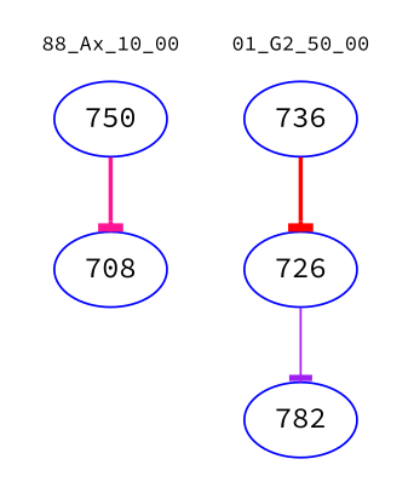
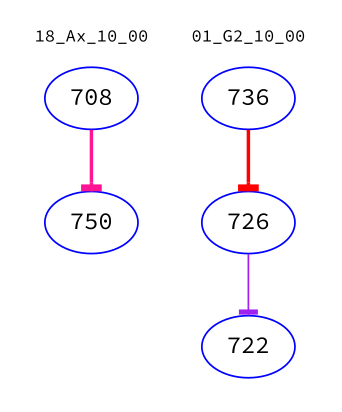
  digraph {
    fontname="Source Code Pro"
    node [color=blue fontname="Source Code Pro"]
    edge [arrowhead=tee fontname="Source Code Pro" style=bold]
    n1 [label=750]
    n2 [label=708]
    n3 [label=726]
-   n4 [label=782]
+   n4 [label=722]
    n5 [label=736]
    subgraph cluster_1 {
      color=white
      fontsize=10
-     label="88_Ax_10_00"
+     label="18_Ax_10_00"
      n1
      n2
    }
    subgraph cluster_2 {
      color=white
      fontsize=10
-     label="01_G2_50_00"
+     label="01_G2_10_00"
      n3
      n4
      n5
    }
-   n1 -> n2 [color=deeppink]
+   n2 -> n1 [color=deeppink]
    n3 -> n4 [color=purple style=solid]
    n5 -> n3 [color=red]
  }
